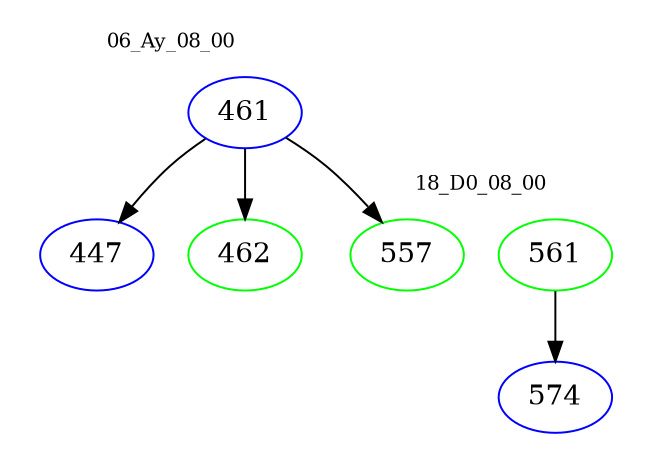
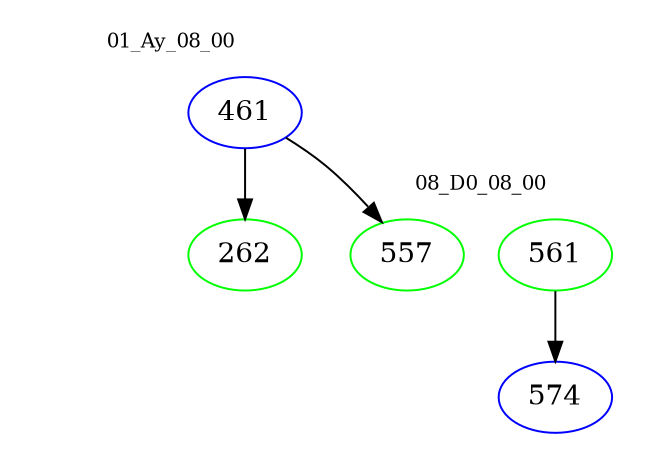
  digraph {
    node [color=blue]
    edge [color=black]
    n1 [label=461]
-   n2 [label=447]
-   n3 [color=green label=462]
+   n3 [color=green label=262]
    n4 [color=green label=561]
    n5 [color=green label=557]
    n6 [label=574]
    subgraph cluster_1 {
      color=white
      fontsize=10
-     label="06_Ay_08_00"
+     label="01_Ay_08_00"
      n1
-     n2
      n3
    }
    subgraph cluster_2 {
      color=white
      fontsize=10
-     label="18_D0_08_00"
+     label="08_D0_08_00"
      n4
      n5
      n6
    }
-   n1 -> n2
    n1 -> n3
    n1 -> n5
    n4 -> n6
  }
